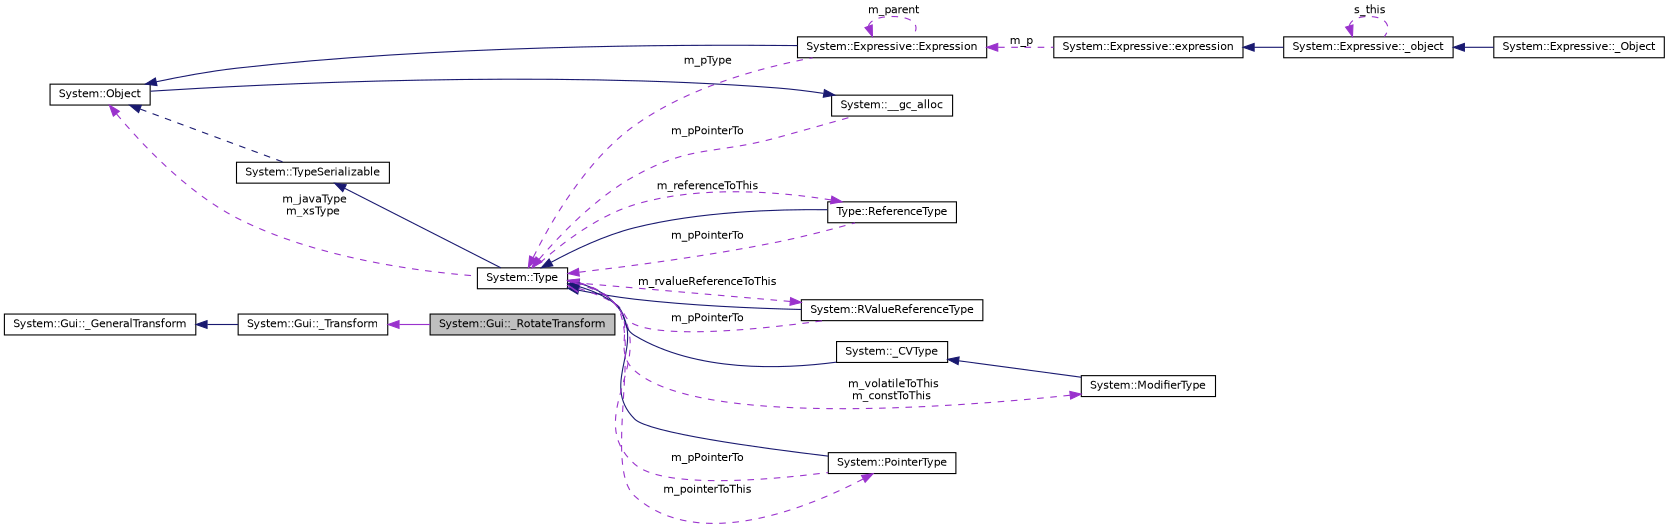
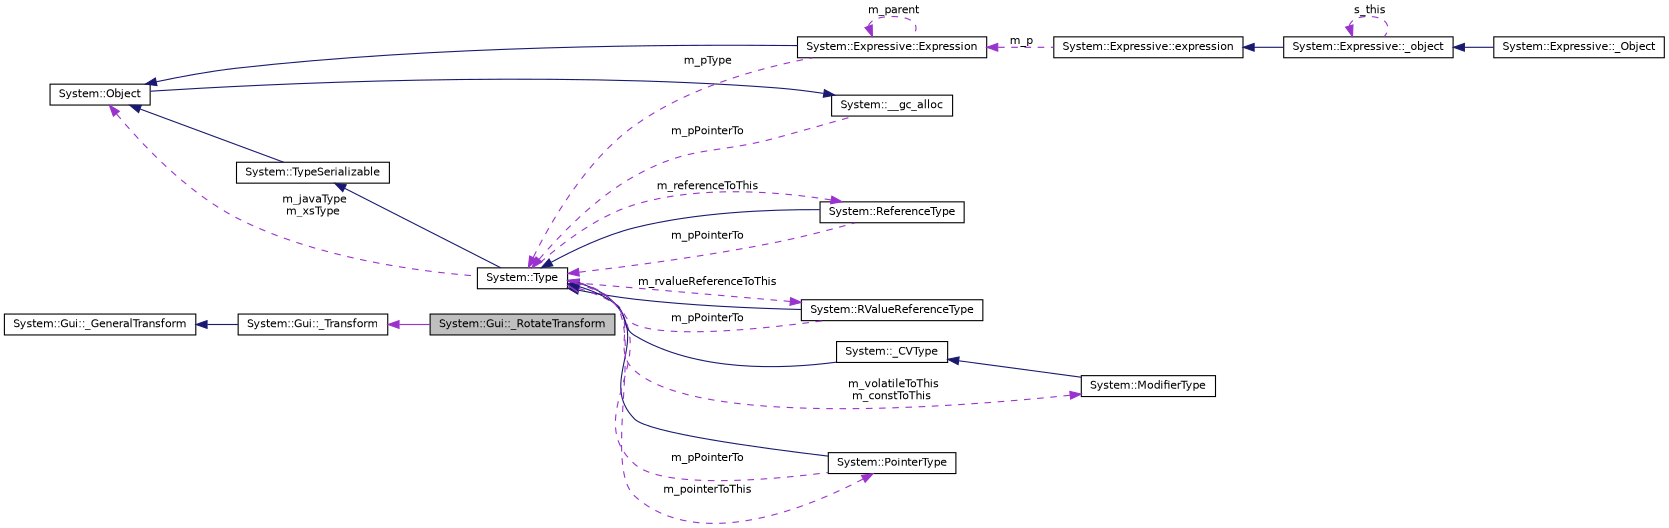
  digraph {
    rankdir=LR
    node [color=black fillcolor=white fontname=Helvetica fontsize=10 shape=record style=filled]
    edge [color=darkorchid3 dir=back fontname=Helvetica fontsize=10 labelfontname=Helvetica labelfontsize=10 style=solid]
    n1 [fillcolor=grey75 fontcolor=black height=0.2 label="System::Gui::_RotateTransform" width=0.4]
    n2 [height=0.2 label="System::Gui::_Transform" width=0.4]
    n3 [height=0.2 label="System::Gui::_GeneralTransform" width=0.4]
    n4 [height=0.2 label="System::Expressive::_Object" width=0.4]
    n5 [height=0.2 label="System::Expressive::_object" width=0.4]
    n6 [height=0.2 label="System::Expressive::expression" width=0.4]
    n7 [height=0.2 label="System::Expressive::Expression" width=0.4]
    n8 [height=0.2 label="System::Object" width=0.4]
    n9 [height=0.2 label="System::Type" width=0.4]
    n10 [height=0.2 label="System::TypeSerializable" width=0.4]
    n11 [height=0.2 label="System::__gc_alloc" width=0.4]
    n12 [height=0.2 label="System::PointerType" width=0.4]
-   n13 [height=0.2 label="Type::ReferenceType" width=0.4]
+   n13 [height=0.2 label="System::ReferenceType" width=0.4]
    n14 [height=0.2 label="System::RValueReferenceType" width=0.4]
    n15 [height=0.2 label="System::_CVType" width=0.4]
    n16 [height=0.2 label="System::ModifierType" width=0.4]
    n2 -> n1
    n3 -> n2 [color=midnightblue]
    n5 -> n4 [color=midnightblue]
    n5 -> n5 [label=" s_this" style=dashed]
    n6 -> n5 [color=midnightblue]
    n7 -> n6 [label=" m_p" style=dashed]
    n7 -> n7 [label=" m_parent" style=dashed]
    n8 -> n7 [color=midnightblue]
    n8 -> n9 [label=" m_javaType\nm_xsType" style=dashed]
-   n8 -> n10 [color=midnightblue style=dashed]
+   n8 -> n10 [color=midnightblue]
    n9 -> n7 [label=" m_pType" style=dashed]
    n9 -> n11 [label=" m_pPointerTo" style=dashed]
    n9 -> n12 [color=midnightblue]
    n9 -> n12 [label=" m_pPointerTo" style=dashed]
    n9 -> n13 [color=midnightblue]
    n9 -> n13 [label=" m_pPointerTo" style=dashed]
    n9 -> n14 [color=midnightblue]
    n9 -> n14 [label=" m_pPointerTo" style=dashed]
    n9 -> n15 [color=midnightblue]
    n10 -> n9 [color=midnightblue]
    n11 -> n8 [color=midnightblue]
    n12 -> n9 [label=" m_pointerToThis" style=dashed]
    n13 -> n9 [label=" m_referenceToThis" style=dashed]
    n14 -> n9 [label=" m_rvalueReferenceToThis" style=dashed]
    n15 -> n16 [color=midnightblue]
    n16 -> n9 [label=" m_volatileToThis\nm_constToThis" style=dashed]
  }
